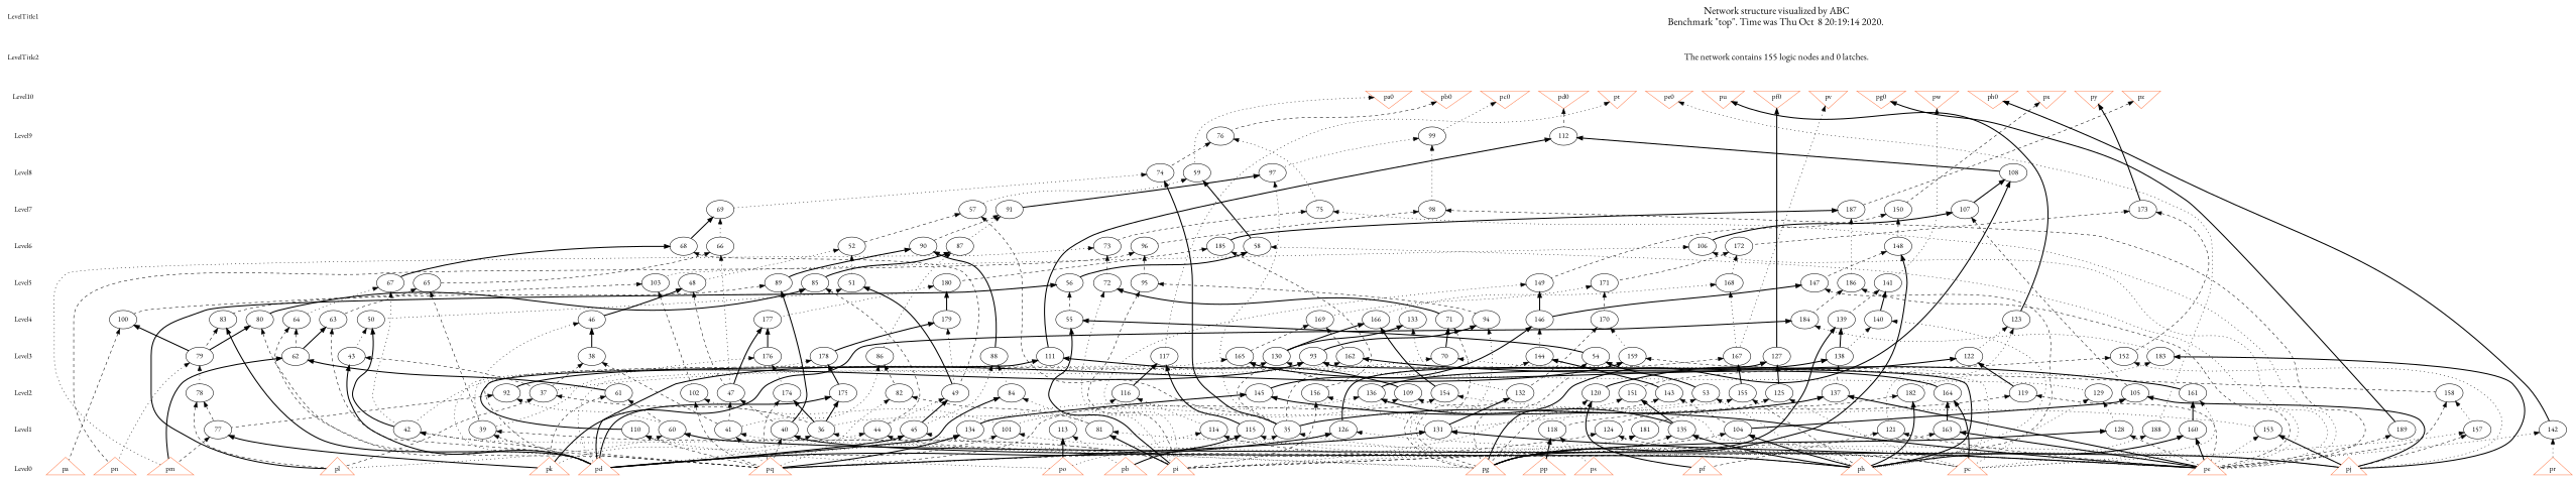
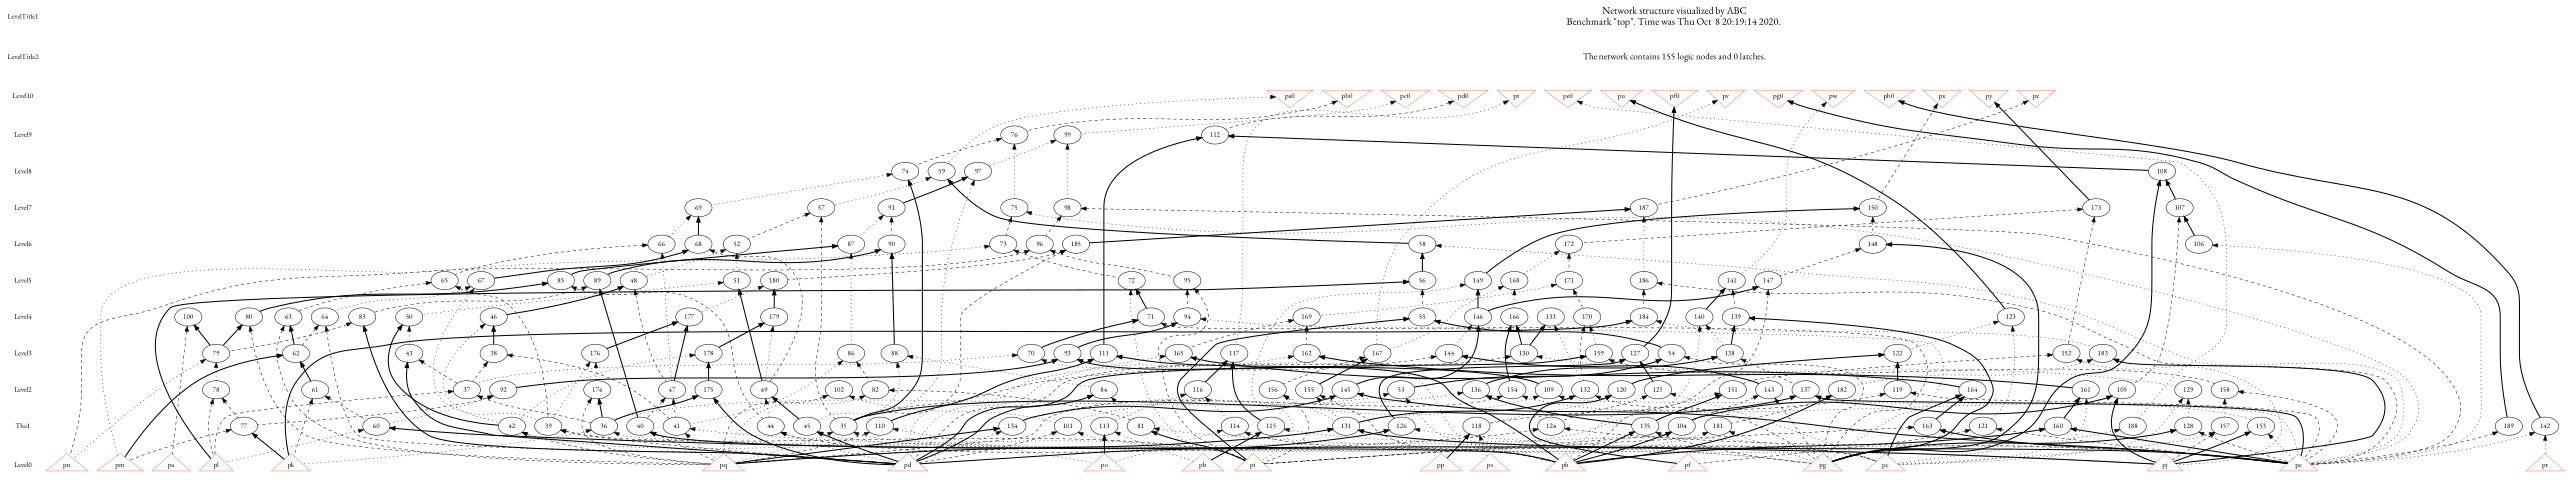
  digraph {
    fontname="EB Garamond"
    node [fontname="EB Garamond" shape=ellipse]
    edge [dir=back fontname="EB Garamond" style=bold]
    LevelTitle1 [shape=plaintext]
    LevelTitle2 [shape=plaintext]
    Level10 [shape=plaintext]
    Level9 [shape=plaintext]
    Level8 [shape=plaintext]
    Level7 [shape=plaintext]
    Level6 [shape=plaintext]
    Level5 [shape=plaintext]
    Level4 [shape=plaintext]
    Level3 [shape=plaintext]
    Level2 [shape=plaintext]
-   Level1 [shape=plaintext]
+   Level1 [shape=plaintext label=The1]
    Level0 [shape=plaintext]
    n14 [fontsize=20 label="Network structure visualized by ABC\nBenchmark \"top\". Time was Thu Oct  8 20:19:14 2020. " shape=plaintext]
    n15 [fontsize=18 label="The network contains 155 logic nodes and 0 latches.\n" shape=plaintext]
    n16 [color=coral fillcolor=coral label=pa0 shape=invtriangle]
    n17 [color=coral fillcolor=coral label=pb0 shape=invtriangle]
    n18 [color=coral fillcolor=coral label=pc0 shape=invtriangle]
    n19 [color=coral fillcolor=coral label=pd0 shape=invtriangle]
    n20 [color=coral fillcolor=coral label=pt shape=invtriangle]
    n21 [color=coral fillcolor=coral label=pe0 shape=invtriangle]
    n22 [color=coral fillcolor=coral label=pu shape=invtriangle]
    n23 [color=coral fillcolor=coral label=pf0 shape=invtriangle]
    n24 [color=coral fillcolor=coral label=pv shape=invtriangle]
    n25 [color=coral fillcolor=coral label=pg0 shape=invtriangle]
    n26 [color=coral fillcolor=coral label=pw shape=invtriangle]
    n27 [color=coral fillcolor=coral label=ph0 shape=invtriangle]
    n28 [color=coral fillcolor=coral label=px shape=invtriangle]
    n29 [color=coral fillcolor=coral label=py shape=invtriangle]
    n30 [color=coral fillcolor=coral label=pz shape=invtriangle]
    n31 [label="76\n"]
    n32 [label="99\n"]
    n33 [label="112\n"]
    n34 [label="59\n"]
    n35 [label="74\n"]
    n36 [label="97\n"]
    n37 [label="108\n"]
    n38 [label="57\n"]
    n39 [label="69\n"]
    n40 [label="75\n"]
    n41 [label="91\n"]
    n42 [label="98\n"]
    n43 [label="107\n"]
    n44 [label="150\n"]
    n45 [label="173\n"]
    n46 [label="187\n"]
    n47 [label="52\n"]
    n48 [label="58\n"]
    n49 [label="66\n"]
    n50 [label="68\n"]
    n51 [label="73\n"]
    n52 [label="87\n"]
    n53 [label="90\n"]
    n54 [label="96\n"]
    n55 [label="106\n"]
    n56 [label="148\n"]
    n57 [label="172\n"]
    n58 [label="185\n"]
    n59 [label="48\n"]
    n60 [label="51\n"]
    n61 [label="56\n"]
    n62 [label="65\n"]
    n63 [label="67\n"]
    n64 [label="72\n"]
    n65 [label="85\n"]
    n66 [label="89\n"]
    n67 [label="95\n"]
-   n68 [label="103\n"]
    n69 [label="141\n"]
    n70 [label="147\n"]
    n71 [label="149\n"]
    n72 [label="168\n"]
    n73 [label="171\n"]
    n74 [label="180\n"]
    n75 [label="186\n"]
    n76 [label="46\n"]
    n77 [label="50\n"]
    n78 [label="55\n"]
    n79 [label="63\n"]
    n80 [label="64\n"]
    n81 [label="71\n"]
    n82 [label="80\n"]
    n83 [label="83\n"]
    n84 [label="94\n"]
    n85 [label="100\n"]
    n86 [label="123\n"]
    n87 [label="133\n"]
    n88 [label="139\n"]
    n89 [label="140\n"]
    n90 [label="146\n"]
    n91 [label="166\n"]
    n92 [label="169\n"]
    n93 [label="170\n"]
    n94 [label="177\n"]
    n95 [label="179\n"]
    n96 [label="184\n"]
    n97 [label="38\n"]
    n98 [label="43\n"]
    n99 [label="54\n"]
    n100 [label="62\n"]
    n101 [label="70\n"]
    n102 [label="79\n"]
    n103 [label="86\n"]
    n104 [label="88\n"]
    n105 [label="93\n"]
    n106 [label="111\n"]
    n107 [label="117\n"]
    n108 [label="122\n"]
    n109 [label="127\n"]
    n110 [label="130\n"]
    n111 [label="138\n"]
    n112 [label="144\n"]
    n113 [label="152\n"]
    n114 [label="159\n"]
    n115 [label="162\n"]
    n116 [label="165\n"]
    n117 [label="167\n"]
    n118 [label="176\n"]
    n119 [label="178\n"]
    n120 [label="183\n"]
    n121 [label="37\n"]
    n122 [label="47\n"]
    n123 [label="49\n"]
    n124 [label="53\n"]
    n125 [label="61\n"]
    n126 [label="78\n"]
    n127 [label="82\n"]
    n128 [label="84\n"]
    n129 [label="92\n"]
    n130 [label="102\n"]
    n131 [label="105\n"]
    n132 [label="109\n"]
    n133 [label="116\n"]
    n134 [label="119\n"]
    n135 [label="120\n"]
    n136 [label="125\n"]
    n137 [label="129\n"]
    n138 [label="132\n"]
    n139 [label="136\n"]
    n140 [label="137\n"]
    n141 [label="143\n"]
    n142 [label="145\n"]
    n143 [label="151\n"]
    n144 [label="154\n"]
    n145 [label="155\n"]
    n146 [label="156\n"]
    n147 [label="158\n"]
    n148 [label="161\n"]
    n149 [label="164\n"]
    n150 [label="174\n"]
    n151 [label="175\n"]
    n152 [label="182\n"]
    n153 [label="35\n"]
    n154 [label="36\n"]
    n155 [label="39\n"]
    n156 [label="40\n"]
    n157 [label="41\n"]
    n158 [label="42\n"]
    n159 [label="44\n"]
    n160 [label="45\n"]
    n161 [label="60\n"]
    n162 [label="77\n"]
    n163 [label="81\n"]
    n164 [label="101\n"]
    n165 [label="104\n"]
    n166 [label="110\n"]
    n167 [label="113\n"]
    n168 [label="114\n"]
    n169 [label="115\n"]
    n170 [label="118\n"]
    n171 [label="121\n"]
    n172 [label="124\n"]
    n173 [label="126\n"]
    n174 [label="128\n"]
    n175 [label="131\n"]
    n176 [label="134\n"]
    n177 [label="135\n"]
    n178 [label="142\n"]
    n179 [label="153\n"]
    n180 [label="157\n"]
    n181 [label="160\n"]
    n182 [label="163\n"]
    n183 [label="181\n"]
    n184 [label="188\n"]
    n185 [label="189\n"]
    n186 [color=coral fillcolor=coral label=pp shape=triangle]
    n187 [color=coral fillcolor=coral label=pq shape=triangle]
    n188 [color=coral fillcolor=coral label=pr shape=triangle]
    n189 [color=coral fillcolor=coral label=ps shape=triangle]
    n190 [color=coral fillcolor=coral label=pa shape=triangle]
    n191 [color=coral fillcolor=coral label=pb shape=triangle]
    n192 [color=coral fillcolor=coral label=pc shape=triangle]
    n193 [color=coral fillcolor=coral label=pd shape=triangle]
    n194 [color=coral fillcolor=coral label=pe shape=triangle]
    n195 [color=coral fillcolor=coral label=pf shape=triangle]
    n196 [color=coral fillcolor=coral label=pg shape=triangle]
    n197 [color=coral fillcolor=coral label=ph shape=triangle]
    n198 [color=coral fillcolor=coral label=pi shape=triangle]
    n199 [color=coral fillcolor=coral label=pj shape=triangle]
    n200 [color=coral fillcolor=coral label=pk shape=triangle]
    n201 [color=coral fillcolor=coral label=pl shape=triangle]
    n202 [color=coral fillcolor=coral label=pm shape=triangle]
    n203 [color=coral fillcolor=coral label=pn shape=triangle]
    n204 [color=coral fillcolor=coral label=po shape=triangle]
    subgraph sub_1 {
      LevelTitle1
      LevelTitle2
      Level10
      Level9
      Level8
      Level7
      Level6
      Level5
      Level4
      Level3
      Level2
      Level1
      Level0
    }
    subgraph sub_2 {
      rank=same
      LevelTitle1
      n14
    }
    subgraph sub_3 {
      rank=same
      LevelTitle2
      n15
    }
    subgraph sub_4 {
      rank=same
      Level10
      n16
      n17
      n18
      n19
      n20
      n21
      n22
      n23
      n24
      n25
      n26
      n27
      n28
      n29
      n30
    }
    subgraph sub_5 {
      rank=same
      Level9
      n31
      n32
      n33
    }
    subgraph sub_6 {
      rank=same
      Level8
      n34
      n35
      n36
      n37
    }
    subgraph sub_7 {
      rank=same
      Level7
      n38
      n39
      n40
      n41
      n42
      n43
      n44
      n45
      n46
    }
    subgraph sub_8 {
      rank=same
      Level6
      n47
      n48
      n49
      n50
      n51
      n52
      n53
      n54
      n55
      n56
      n57
      n58
    }
    subgraph sub_9 {
      rank=same
      Level5
      n59
      n60
      n61
      n62
      n63
      n64
      n65
      n66
      n67
-     n68
      n69
      n70
      n71
      n72
      n73
      n74
      n75
    }
    subgraph sub_10 {
      rank=same
      Level4
      n76
      n77
      n78
      n79
      n80
      n81
      n82
      n83
      n84
      n85
      n86
      n87
      n88
      n89
      n90
      n91
      n92
      n93
      n94
      n95
      n96
    }
    subgraph sub_11 {
      rank=same
      Level3
      n97
      n98
      n99
      n100
      n101
      n102
      n103
      n104
      n105
      n106
      n107
      n108
      n109
      n110
      n111
      n112
      n113
      n114
      n115
      n116
      n117
      n118
      n119
      n120
    }
    subgraph sub_12 {
      rank=same
      Level2
      n121
      n122
      n123
      n124
      n125
      n126
      n127
      n128
      n129
      n130
      n131
      n132
      n133
      n134
      n135
      n136
      n137
      n138
      n139
      n140
      n141
      n142
      n143
      n144
      n145
      n146
      n147
      n148
      n149
      n150
      n151
      n152
    }
    subgraph sub_13 {
      rank=same
      Level1
      n153
      n154
      n155
      n156
      n157
      n158
      n159
      n160
      n161
      n162
      n163
      n164
      n165
      n166
      n167
      n168
      n169
      n170
      n171
      n172
      n173
      n174
      n175
      n176
      n177
      n178
      n179
      n180
      n181
      n182
      n183
      n184
      n185
    }
    subgraph sub_14 {
      rank=same
      Level0
      n186
      n187
      n188
      n189
      n190
      n191
      n192
      n193
      n194
      n195
      n196
      n197
      n198
      n199
      n200
      n201
      n202
      n203
      n204
    }
    LevelTitle1 -> LevelTitle2 [style=invis]
    LevelTitle2 -> Level10 [style=invis]
    Level10 -> Level9 [style=invis]
    Level9 -> Level8 [style=invis]
    Level8 -> Level7 [style=invis]
    Level7 -> Level6 [style=invis]
    Level6 -> Level5 [style=invis]
    Level5 -> Level4 [style=invis]
    Level4 -> Level3 [style=invis]
    Level3 -> Level2 [style=invis]
    Level2 -> Level1 [style=invis]
    Level1 -> Level0 [style=invis]
    n14 -> n15 [style=invis]
    n15 -> n16 [style=invis]
    n15 -> n17 [style=invis]
    n15 -> n18 [style=invis]
    n15 -> n19 [style=invis]
    n15 -> n20 [style=invis]
    n15 -> n21 [style=invis]
    n15 -> n22 [style=invis]
    n15 -> n23 [style=invis]
    n15 -> n24 [style=invis]
    n15 -> n25 [style=invis]
    n15 -> n26 [style=invis]
    n15 -> n27 [style=invis]
    n15 -> n28 [style=invis]
    n15 -> n29 [style=invis]
    n15 -> n30 [style=invis]
    n16 -> n17 [style=invis]
    n16 -> n34 [style=dotted]
    n17 -> n18 [style=invis]
    n17 -> n31 [style=dashed]
    n18 -> n19 [style=invis]
    n18 -> n32 [style=dotted]
    n19 -> n20 [style=invis]
    n19 -> n33 [style=dashed]
    n20 -> n21 [style=invis]
    n20 -> n107 [style=dotted]
    n21 -> n22 [style=invis]
    n21 -> n184 [style=dotted]
    n22 -> n23 [style=invis]
    n22 -> n86
    n23 -> n24 [style=invis]
    n23 -> n109
    n24 -> n25 [style=invis]
    n24 -> n117 [style=dotted]
    n25 -> n26 [style=invis]
    n25 -> n185
    n26 -> n27 [style=invis]
    n26 -> n69 [style=dotted]
    n27 -> n28 [style=invis]
    n27 -> n178
    n28 -> n29 [style=invis]
    n28 -> n44 [style=dashed]
    n29 -> n30 [style=invis]
    n29 -> n45
    n30 -> n46 [style=dashed]
    n31 -> n35 [style=dashed]
    n31 -> n40 [style=dotted]
    n32 -> n36 [style=dotted]
    n32 -> n42 [style=dotted]
    n33 -> n37
    n33 -> n106
    n34 -> n38 [style=dotted]
    n34 -> n48
    n35 -> n39 [style=dotted]
    n35 -> n153
    n36 -> n41
    n36 -> n153 [style=dotted]
    n37 -> n43
    n37 -> n196
    n38 -> n47 [style=dashed]
    n38 -> n153 [style=dashed]
    n39 -> n49 [style=dotted]
    n39 -> n50
    n40 -> n51 [style=dashed]
    n40 -> n194 [style=dotted]
    n41 -> n52 [style=dotted]
    n41 -> n53 [style=dashed]
    n42 -> n54 [style=dashed]
    n42 -> n194 [style=dashed]
    n43 -> n55
    n43 -> n131 [style=dashed]
    n44 -> n56 [style=dashed]
-   n44 -> n71 [style=dashed]
+   n44 -> n71
    n45 -> n57 [style=dashed]
    n45 -> n113 [style=dashed]
    n46 -> n58
    n46 -> n75 [style=dotted]
    n47 -> n59 [style=dotted]
    n47 -> n60 [style=dotted]
    n48 -> n61
    n48 -> n194 [style=dotted]
    n49 -> n62 [style=dashed]
    n49 -> n122 [style=dotted]
    n50 -> n63
    n50 -> n123 [style=dashed]
    n51 -> n64 [style=dashed]
    n51 -> n202 [style=dotted]
    n52 -> n65
    n52 -> n103 [style=dotted]
    n53 -> n66
    n53 -> n104
    n54 -> n67 [style=dashed]
    n54 -> n203 [style=dashed]
-   n55 -> n68 [style=dotted]
    n55 -> n194 [style=dotted]
    n56 -> n70 [style=dashed]
    n56 -> n196
    n57 -> n72 [style=dotted]
    n57 -> n73 [style=dashed]
    n58 -> n74 [style=dashed]
    n58 -> n153 [style=dashed]
    n59 -> n76
    n59 -> n122 [style=dashed]
    n60 -> n77 [style=dotted]
    n60 -> n123
    n61 -> n78 [style=dashed]
    n61 -> n201
    n62 -> n79 [style=dashed]
    n62 -> n155 [style=dashed]
    n63 -> n80 [style=dotted]
    n63 -> n158 [style=dotted]
    n64 -> n81
    n64 -> n198 [style=dotted]
    n65 -> n82
    n65 -> n159 [style=dashed]
    n66 -> n83 [style=dashed]
    n66 -> n156
    n67 -> n84 [style=dashed]
    n67 -> n198 [style=dashed]
-   n68 -> n85 [style=dashed]
-   n68 -> n130 [style=dashed]
    n69 -> n88 [style=dashed]
    n69 -> n89
    n70 -> n90
    n70 -> n197 [style=dashed]
    n71 -> n90
    n71 -> n198 [style=dotted]
    n72 -> n91 [style=dotted]
    n72 -> n117 [style=dotted]
    n73 -> n92 [style=dotted]
    n73 -> n93 [style=dashed]
    n74 -> n94 [style=dotted]
    n74 -> n95
    n75 -> n96 [style=dashed]
    n75 -> n194 [style=dashed]
    n76 -> n97
    n76 -> n155 [style=dotted]
    n77 -> n98 [style=dotted]
    n77 -> n158
    n78 -> n99
    n78 -> n198
    n79 -> n100
    n79 -> n187 [style=dashed]
    n80 -> n100 [style=dashed]
    n80 -> n193 [style=dashed]
    n81 -> n101
    n81 -> n196 [style=dashed]
    n82 -> n102
    n82 -> n187 [style=dashed]
    n83 -> n102 [style=dashed]
    n83 -> n193
    n84 -> n105
    n84 -> n196 [style=dotted]
    n85 -> n102
    n85 -> n190 [style=dashed]
    n86 -> n108 [style=dotted]
    n86 -> n171 [style=dotted]
    n87 -> n110
    n87 -> n138 [style=dotted]
    n88 -> n111
    n88 -> n196
    n89 -> n111 [style=dotted]
    n89 -> n197 [style=dotted]
    n90 -> n112 [style=dotted]
    n90 -> n142
    n91 -> n110
    n91 -> n144
    n92 -> n115 [style=dashed]
    n92 -> n116 [style=dashed]
    n93 -> n114 [style=dotted]
    n93 -> n138 [style=dashed]
    n94 -> n118
    n94 -> n122
    n95 -> n119
    n95 -> n123 [style=dotted]
    n96 -> n120 [style=dotted]
    n96 -> n200
    n97 -> n121 [style=dashed]
    n97 -> n157 [style=dashed]
    n98 -> n121 [style=dashed]
    n98 -> n193
    n99 -> n124
    n99 -> n196 [style=dashed]
    n100 -> n125
    n100 -> n202
    n101 -> n121 [style=dotted]
    n101 -> n197 [style=dotted]
    n102 -> n126 [style=dotted]
    n102 -> n203 [style=dotted]
    n103 -> n127 [style=dashed]
    n103 -> n157 [style=dotted]
    n104 -> n128 [style=dotted]
    n104 -> n160 [style=dotted]
    n105 -> n129
    n105 -> n197
    n106 -> n132
    n106 -> n166
    n107 -> n133
    n107 -> n169
    n108 -> n134
    n108 -> n135
    n109 -> n136
    n109 -> n173
    n110 -> n137 [style=dotted]
    n110 -> n193 [style=dashed]
    n111 -> n139
    n111 -> n140 [style=dashed]
    n112 -> n141
    n112 -> n153 [style=dashed]
    n113 -> n143 [style=dashed]
    n113 -> n199 [style=dotted]
    n114 -> n147 [style=dashed]
    n114 -> n193
    n115 -> n148
    n115 -> n193 [style=dotted]
    n116 -> n149
    n116 -> n193 [style=dotted]
    n117 -> n145
    n117 -> n146 [style=dashed]
    n118 -> n150 [style=dotted]
    n118 -> n155 [style=dotted]
    n119 -> n151
    n119 -> n158 [style=dotted]
    n120 -> n152 [style=dotted]
    n120 -> n199
    n121 -> n154 [style=dashed]
    n121 -> n201 [style=dashed]
    n122 -> n156 [style=dashed]
    n122 -> n157 [style=dashed]
    n123 -> n159 [style=dotted]
    n123 -> n160
    n124 -> n154 [style=dotted]
    n124 -> n197 [style=dotted]
    n125 -> n161 [style=dashed]
    n125 -> n200 [style=dashed]
    n126 -> n162 [style=dashed]
    n126 -> n201 [style=dashed]
    n127 -> n163 [style=dashed]
    n127 -> n187 [style=dotted]
    n128 -> n163 [style=dotted]
    n128 -> n193
    n129 -> n161 [style=dotted]
    n129 -> n162 [style=dashed]
    n130 -> n164 [style=dotted]
    n130 -> n187 [style=dashed]
    n131 -> n165
    n131 -> n199
    n132 -> n164 [style=dotted]
    n132 -> n194 [style=dotted]
    n133 -> n167 [style=dotted]
    n133 -> n168 [style=dotted]
    n134 -> n170 [style=dashed]
    n134 -> n194 [style=dashed]
    n135 -> n170 [style=dotted]
    n135 -> n195
    n136 -> n172 [style=dashed]
    n136 -> n192 [style=dotted]
    n137 -> n174 [style=dotted]
    n137 -> n192 [style=dotted]
    n138 -> n175
    n138 -> n196 [style=dashed]
    n139 -> n176 [style=dotted]
    n139 -> n177
    n140 -> n153
    n140 -> n194
    n141 -> n165 [style=dashed]
    n141 -> n196 [style=dashed]
    n142 -> n176
    n142 -> n194
    n143 -> n177
    n143 -> n198 [style=dotted]
    n144 -> n179 [style=dotted]
    n144 -> n187 [style=dashed]
    n145 -> n175 [style=dotted]
    n145 -> n197 [style=dashed]
    n146 -> n175 [style=dotted]
    n146 -> n198 [style=dashed]
    n147 -> n180 [style=dotted]
    n147 -> n194 [style=dashed]
    n148 -> n181
    n148 -> n192 [style=dotted]
    n149 -> n182
    n149 -> n192
    n150 -> n154
    n150 -> n187 [style=dashed]
    n151 -> n154
    n151 -> n193
    n152 -> n183 [style=dashed]
    n152 -> n197
    n153 -> n187 [style=dotted]
    n153 -> n192 [style=dotted]
    n154 -> n199 [style=dotted]
    n154 -> n200 [style=dotted]
    n155 -> n193 [style=dashed]
    n155 -> n198 [style=dashed]
    n156 -> n187 [style=dashed]
    n156 -> n197
    n157 -> n187 [style=dotted]
    n157 -> n196 [style=dotted]
    n158 -> n187 [style=dashed]
    n158 -> n198 [style=dotted]
    n159 -> n193 [style=dotted]
    n159 -> n197 [style=dashed]
    n160 -> n193
    n160 -> n196 [style=dotted]
    n161 -> n199
    n161 -> n201 [style=dotted]
    n162 -> n200
    n162 -> n202 [style=dashed]
    n163 -> n198
    n163 -> n199 [style=dotted]
    n164 -> n192 [style=dotted]
    n164 -> n193 [style=dashed]
    n165 -> n197
    n165 -> n198 [style=dashed]
    n166 -> n187 [style=dashed]
    n166 -> n204 [style=dotted]
    n167 -> n191 [style=dotted]
    n167 -> n204
    n168 -> n192 [style=dashed]
    n168 -> n204 [style=dotted]
    n169 -> n191
    n169 -> n192 [style=dotted]
    n170 -> n186
    n170 -> n189 [style=dotted]
    n171 -> n194 [style=dashed]
    n171 -> n195 [style=dashed]
    n172 -> n187 [style=dashed]
    n172 -> n194 [style=dashed]
    n173 -> n193
    n173 -> n194 [style=dotted]
    n174 -> n194 [style=dashed]
    n174 -> n196
    n175 -> n187
    n175 -> n194
    n176 -> n187
    n176 -> n193 [style=dotted]
    n177 -> n196 [style=dashed]
    n177 -> n197
    n178 -> n188 [style=dotted]
    n178 -> n194 [style=dotted]
    n179 -> n194 [style=dotted]
    n179 -> n199
    n180 -> n192 [style=dotted]
    n180 -> n199 [style=dashed]
    n181 -> n194
    n181 -> n197
    n182 -> n194
    n182 -> n198 [style=dashed]
    n183 -> n196 [style=dotted]
    n183 -> n198 [style=dotted]
    n184 -> n192 [style=dotted]
    n185 -> n194 [style=dashed]
  }
